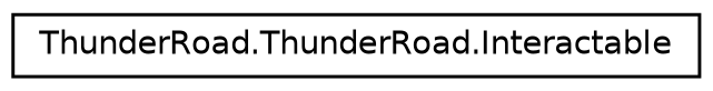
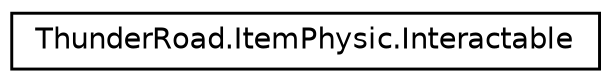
  digraph {
    rankdir=LR
-   n1 [color=black fillcolor=white fontname=Helvetica fontsize=10 height=0.2 label="ThunderRoad.ThunderRoad.Interactable" shape=record style=filled width=0.4]
+   n1 [color=black fillcolor=white fontname=Helvetica fontsize=10 height=0.2 label="ThunderRoad.ItemPhysic.Interactable" shape=record style=filled width=0.4]
  }
